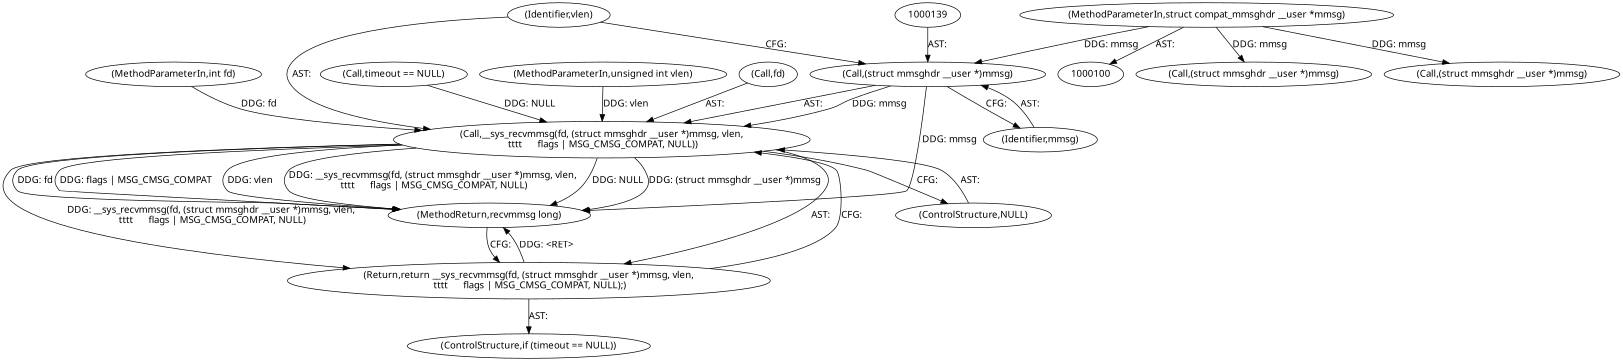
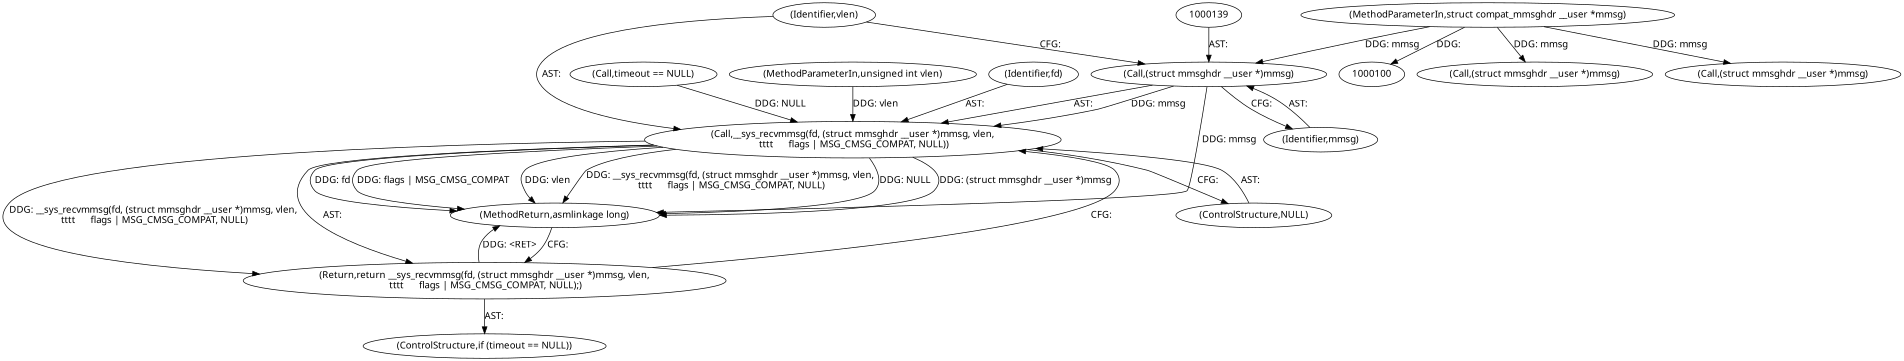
  digraph {
    fontname="Noto Sans"
    node [fontname="Noto Sans"]
    edge [fontname="Noto Sans"]
    n1 [label="(Call,(struct mmsghdr __user *)mmsg)"]
    n2 [label="(Call,__sys_recvmmsg(fd, (struct mmsghdr __user *)mmsg, vlen,\n \t\t\t\t      flags | MSG_CMSG_COMPAT, NULL))"]
-   n3 [label="(MethodReturn,recvmmsg long)"]
+   n3 [label="(MethodReturn,asmlinkage long)"]
    n4 [label="(Identifier,mmsg)"]
    n5 [label="(Return,return __sys_recvmmsg(fd, (struct mmsghdr __user *)mmsg, vlen,\n \t\t\t\t      flags | MSG_CMSG_COMPAT, NULL);)"]
    n6 [label="(ControlStructure,NULL)"]
    n7 [label="(MethodParameterIn,struct compat_mmsghdr __user *mmsg)"]
    n8 [label="(Call,(struct mmsghdr __user *)mmsg)"]
    n9 [label="(Call,(struct mmsghdr __user *)mmsg)"]
    1000100
    n11 [label="(ControlStructure,if (timeout == NULL))"]
    n12 [label="(Call,timeout == NULL)"]
    n13 [label="(MethodParameterIn,unsigned int vlen)"]
-   n14 [label="(Call,fd)"]
-   n15 [label="(MethodParameterIn,int fd)"]
+   n14 [label="(Identifier,fd)"]
    n16 [label="(Identifier,vlen)"]
    1000139
    n1 -> n2 [label="AST: "]
    n1 -> n2 [label="DDG: mmsg"]
    n1 -> n3 [label="DDG: mmsg"]
    n1 -> n4 [label="CFG: "]
    n2 -> n3 [label="DDG: flags | MSG_CMSG_COMPAT"]
    n2 -> n3 [label="DDG: vlen"]
    n2 -> n3 [label="DDG: __sys_recvmmsg(fd, (struct mmsghdr __user *)mmsg, vlen,\n \t\t\t\t      flags | MSG_CMSG_COMPAT, NULL)"]
    n2 -> n3 [label="DDG: NULL"]
    n2 -> n3 [label="DDG: (struct mmsghdr __user *)mmsg"]
    n2 -> n3 [label="DDG: fd"]
    n2 -> n5 [label="AST: "]
    n2 -> n5 [label="DDG: __sys_recvmmsg(fd, (struct mmsghdr __user *)mmsg, vlen,\n \t\t\t\t      flags | MSG_CMSG_COMPAT, NULL)"]
    n2 -> n6 [label="CFG: "]
    n3 -> n5 [label="CFG: "]
    n4 -> n1 [label="AST: "]
    n5 -> n2 [label="CFG: "]
    n5 -> n3 [label="DDG: <RET>"]
    n5 -> n11 [label="AST: "]
    n6 -> n2 [label="AST: "]
    n7 -> n1 [label="DDG: mmsg"]
    n7 -> n8 [label="DDG: mmsg"]
    n7 -> n9 [label="DDG: mmsg"]
-   n7 -> 1000100 [label="AST: "]
+   n7 -> 1000100 [label="DDG: "]
    n12 -> n2 [label="DDG: NULL"]
    n13 -> n2 [label="DDG: vlen"]
    n14 -> n2 [label="AST: "]
-   n15 -> n2 [label="DDG: fd"]
    n16 -> n1 [label="CFG: "]
    n16 -> n2 [label="AST: "]
    1000139 -> n1 [label="AST: "]
  }
